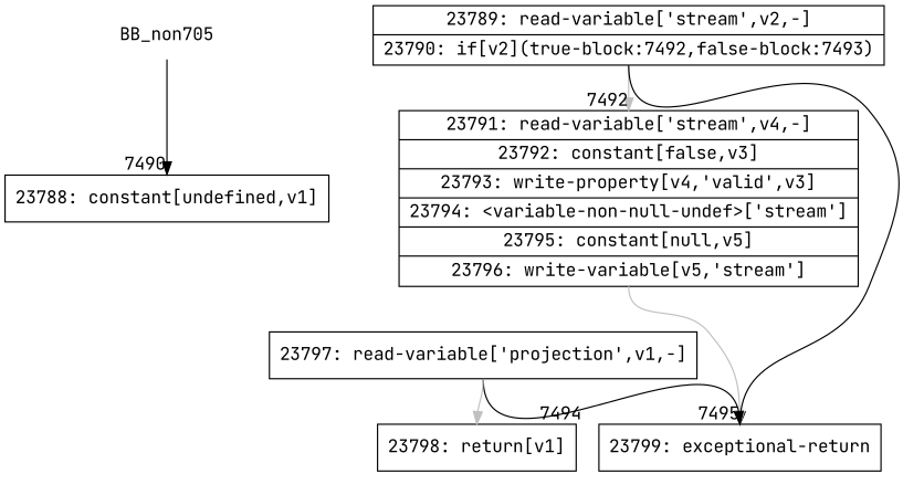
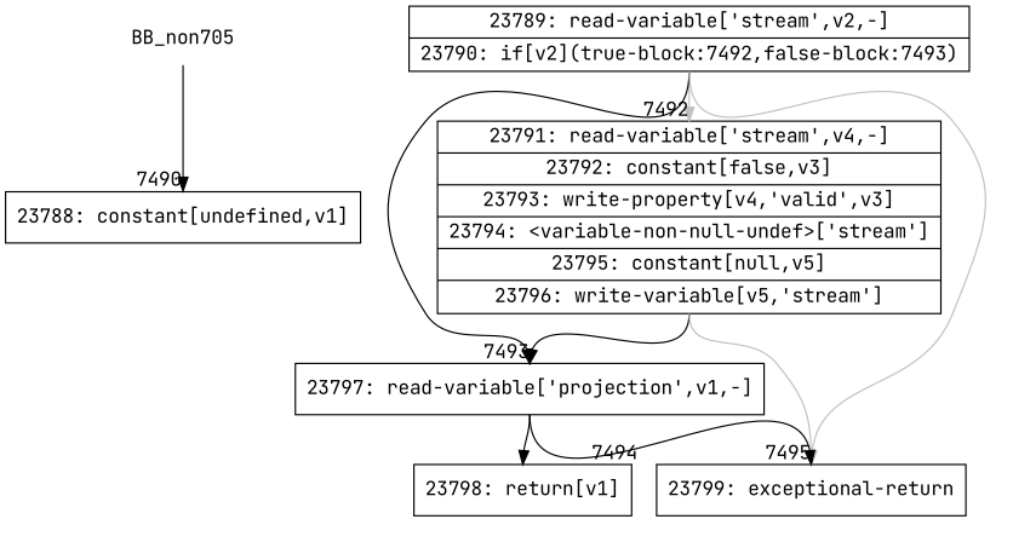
  digraph {
    fontname="JetBrains Mono"
    rankdir=TD
    node [fontname="JetBrains Mono" shape=record]
    edge [fontname="JetBrains Mono" headport=n tailport=s]
    n1 [label=BB_non705 shape=none]
    n2 [label="{23788: constant[undefined,v1]}"]
    n3 [label="{23789: read-variable['stream',v2,-]|23790: if[v2](true-block:7492,false-block:7493)}"]
    n4 [label="{23791: read-variable['stream',v4,-]|23792: constant[false,v3]|23793: write-property[v4,'valid',v3]|23794: \<variable-non-null-undef\>['stream']|23795: constant[null,v5]|23796: write-variable[v5,'stream']}"]
    n5 [label="{23797: read-variable['projection',v1,-]}"]
    n6 [label="{23799: exceptional-return}"]
    n7 [label="{23798: return[v1]}"]
    n1 -> n2 [headlabel="    7490"]
    n3 -> n4 [color=gray headlabel="      7492"]
-   n3 -> n6 [color=black headlabel="      7495"]
+   n3 -> n5 [headlabel="      7493"]
+   n3 -> n6 [color=gray headlabel="      7495"]
+   n4 -> n5
    n4 -> n6 [color=gray]
    n5 -> n6 [color=black]
-   n5 -> n7 [headlabel="      7494" color=gray]
+   n5 -> n7 [headlabel="      7494"]
  }
